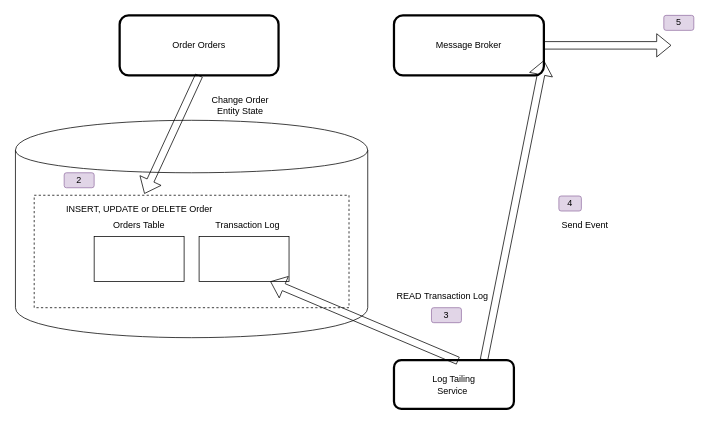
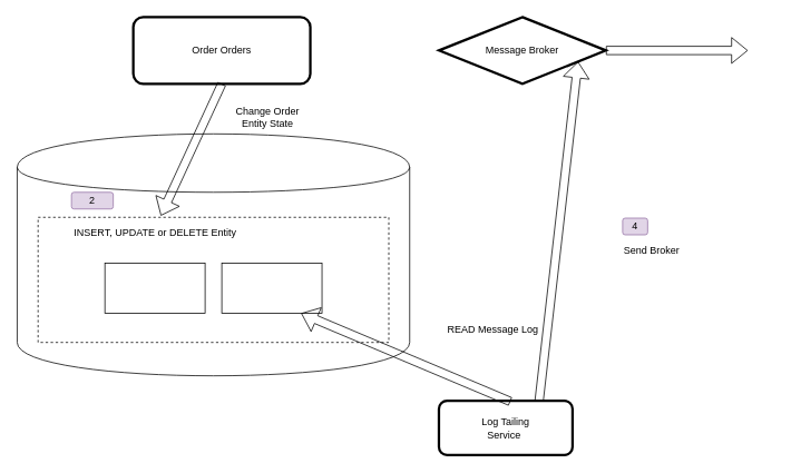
  <mxCell id="0" />
  <mxCell id="1" parent="0" />
  <mxCell id="2" value="" style="shape=cylinder;whiteSpace=wrap;html=1;boundedLbl=1;backgroundOutline=1;" parent="1" vertex="1"><mxGeometry x="20" y="160" width="470" height="290" as="geometry" /></mxCell>
  <mxCell id="3" value="" style="rounded=0;whiteSpace=wrap;html=1;" parent="1" vertex="1"><mxGeometry x="125" y="315" width="120" height="60" as="geometry" /></mxCell>
- <mxCell id="4" value="Orders Table" style="text;html=1;strokeColor=none;fillColor=none;align=center;verticalAlign=middle;whiteSpace=wrap;rounded=0;" parent="1" vertex="1"><mxGeometry x="145" y="290" width="80" height="20" as="geometry" /></mxCell>
  <mxCell id="5" value="" style="rounded=0;whiteSpace=wrap;html=1;" parent="1" vertex="1"><mxGeometry x="265" y="315" width="120" height="60" as="geometry" /></mxCell>
- <mxCell id="6" value="Transaction Log" style="text;html=1;strokeColor=none;fillColor=none;align=center;verticalAlign=middle;whiteSpace=wrap;rounded=0;" parent="1" vertex="1"><mxGeometry x="285" y="290" width="90" height="20" as="geometry" /></mxCell>
  <mxCell id="7" value="" style="rounded=0;whiteSpace=wrap;html=1;fillColor=none;dashed=1;" parent="1" vertex="1"><mxGeometry x="45" y="260" width="420" height="150" as="geometry" /></mxCell>
- <mxCell id="8" value="INSERT, UPDATE or DELETE Order" style="text;html=1;strokeColor=none;fillColor=none;align=center;verticalAlign=middle;whiteSpace=wrap;rounded=0;dashed=1;" parent="1" vertex="1"><mxGeometry x="62.5" y="270" width="245" height="18" as="geometry" /></mxCell>
+ <mxCell id="8" value="INSERT, UPDATE or DELETE Entity" style="text;html=1;strokeColor=none;fillColor=none;align=center;verticalAlign=middle;whiteSpace=wrap;rounded=0;dashed=1;" parent="1" vertex="1"><mxGeometry x="62.5" y="270" width="245" height="18" as="geometry" /></mxCell>
  <mxCell id="9" value="Order Orders" style="rounded=1;whiteSpace=wrap;html=1;fillColor=none;strokeWidth=3;" parent="1" vertex="1"><mxGeometry x="159" y="20" width="212" height="80" as="geometry" /></mxCell>
  <mxCell id="10" value="" style="shape=flexArrow;endArrow=classic;html=1;entryX=0.35;entryY=-0.013;entryDx=0;entryDy=0;entryPerimeter=0;exitX=0.5;exitY=1;exitDx=0;exitDy=0;" parent="1" source="9" target="7" edge="1"><mxGeometry width="50" height="50" relative="1" as="geometry"><mxPoint x="240" y="160" as="sourcePoint" /><mxPoint x="290" y="110" as="targetPoint" /></mxGeometry></mxCell>
  <mxCell id="11" value="Change Order Entity State" style="text;html=1;strokeColor=none;fillColor=none;align=center;verticalAlign=middle;whiteSpace=wrap;rounded=0;" parent="1" vertex="1"><mxGeometry x="275" y="130" width="90" height="20" as="geometry" /></mxCell>
- <mxCell id="12" value="Message Broker" style="rounded=1;whiteSpace=wrap;html=1;strokeWidth=3;fillColor=none;" parent="1" vertex="1"><mxGeometry x="525" y="20" width="200" height="80" as="geometry" /></mxCell>
+ <mxCell id="12" value="Message Broker" style="rhombus;whiteSpace=wrap;html=1;strokeWidth=3;fillColor=none;" parent="1" vertex="1"><mxGeometry x="525" y="20" width="200" height="80" as="geometry" /></mxCell>
  <mxCell id="13" value="" style="shape=flexArrow;endArrow=classic;html=1;exitX=1;exitY=0.5;exitDx=0;exitDy=0;" parent="1" source="12" edge="1"><mxGeometry width="50" height="50" relative="1" as="geometry"><mxPoint x="775" y="80" as="sourcePoint" /><mxPoint x="895" y="60" as="targetPoint" /></mxGeometry></mxCell>
  <mxCell id="14" value="Log Tailing&lt;br&gt;Service&amp;nbsp;" style="rounded=1;whiteSpace=wrap;html=1;strokeWidth=3;fillColor=none;" parent="1" vertex="1"><mxGeometry x="525" y="480" width="160" height="65" as="geometry" /></mxCell>
  <mxCell id="15" value="" style="shape=flexArrow;endArrow=classic;html=1;exitX=0.535;exitY=0.013;exitDx=0;exitDy=0;exitPerimeter=0;entryX=0.75;entryY=0.767;entryDx=0;entryDy=0;entryPerimeter=0;" parent="1" source="14" target="7" edge="1"><mxGeometry width="50" height="50" relative="1" as="geometry"><mxPoint x="245" y="630" as="sourcePoint" /><mxPoint x="465" y="470" as="targetPoint" /></mxGeometry></mxCell>
- <mxCell id="16" value="READ Transaction Log" style="text;html=1;strokeColor=none;fillColor=none;align=center;verticalAlign=middle;whiteSpace=wrap;rounded=0;" parent="1" vertex="1"><mxGeometry x="525" y="385" width="130" height="20" as="geometry" /></mxCell>
+ <mxCell id="16" value="READ Message Log" style="text;html=1;strokeColor=none;fillColor=none;align=center;verticalAlign=middle;whiteSpace=wrap;rounded=0;" parent="1" vertex="1"><mxGeometry x="525" y="385" width="130" height="20" as="geometry" /></mxCell>
  <mxCell id="17" value="" style="shape=flexArrow;endArrow=classic;html=1;entryX=1;entryY=0.75;entryDx=0;entryDy=0;exitX=0.75;exitY=0;exitDx=0;exitDy=0;" parent="1" source="14" target="12" edge="1"><mxGeometry width="50" height="50" relative="1" as="geometry"><mxPoint x="648" y="370" as="sourcePoint" /><mxPoint x="802" y="370" as="targetPoint" /></mxGeometry></mxCell>
- <mxCell id="18" value="Send Event" style="text;html=1;strokeColor=none;fillColor=none;align=center;verticalAlign=middle;whiteSpace=wrap;rounded=0;" parent="1" vertex="1"><mxGeometry x="735" y="290" width="90" height="20" as="geometry" /></mxCell>
- <mxCell id="19" value="2" style="text;html=1;strokeColor=#9673a6;fillColor=#e1d5e7;align=center;verticalAlign=middle;whiteSpace=wrap;rounded=1;" parent="1" vertex="1"><mxGeometry x="85" y="230" width="40" height="20" as="geometry" /></mxCell>
- <mxCell id="20" value="5" style="text;html=1;strokeColor=#9673a6;fillColor=#e1d5e7;align=center;verticalAlign=middle;whiteSpace=wrap;rounded=1;" parent="1" vertex="1"><mxGeometry x="885" y="20" width="40" height="20" as="geometry" /></mxCell>
- <mxCell id="21" value="3" style="text;html=1;strokeColor=#9673a6;fillColor=#e1d5e7;align=center;verticalAlign=middle;whiteSpace=wrap;rounded=1;" parent="1" vertex="1"><mxGeometry x="575" y="410" width="40" height="20" as="geometry" /></mxCell>
+ <mxCell id="18" value="Send Broker" style="text;html=1;strokeColor=none;fillColor=none;align=center;verticalAlign=middle;whiteSpace=wrap;rounded=0;" parent="1" vertex="1"><mxGeometry x="735" y="290" width="90" height="20" as="geometry" /></mxCell>
+ <mxCell id="19" value="2" style="text;html=1;strokeColor=#9673a6;fillColor=#e1d5e7;align=center;verticalAlign=middle;whiteSpace=wrap;rounded=1;" parent="1" vertex="1"><mxGeometry x="85" y="230" width="50" height="20" as="geometry" /></mxCell>
  <mxCell id="22" value="4" style="text;html=1;strokeColor=#9673a6;fillColor=#e1d5e7;align=center;verticalAlign=middle;whiteSpace=wrap;rounded=1;" parent="1" vertex="1"><mxGeometry x="745" y="261" width="30" height="20" as="geometry" /></mxCell>
